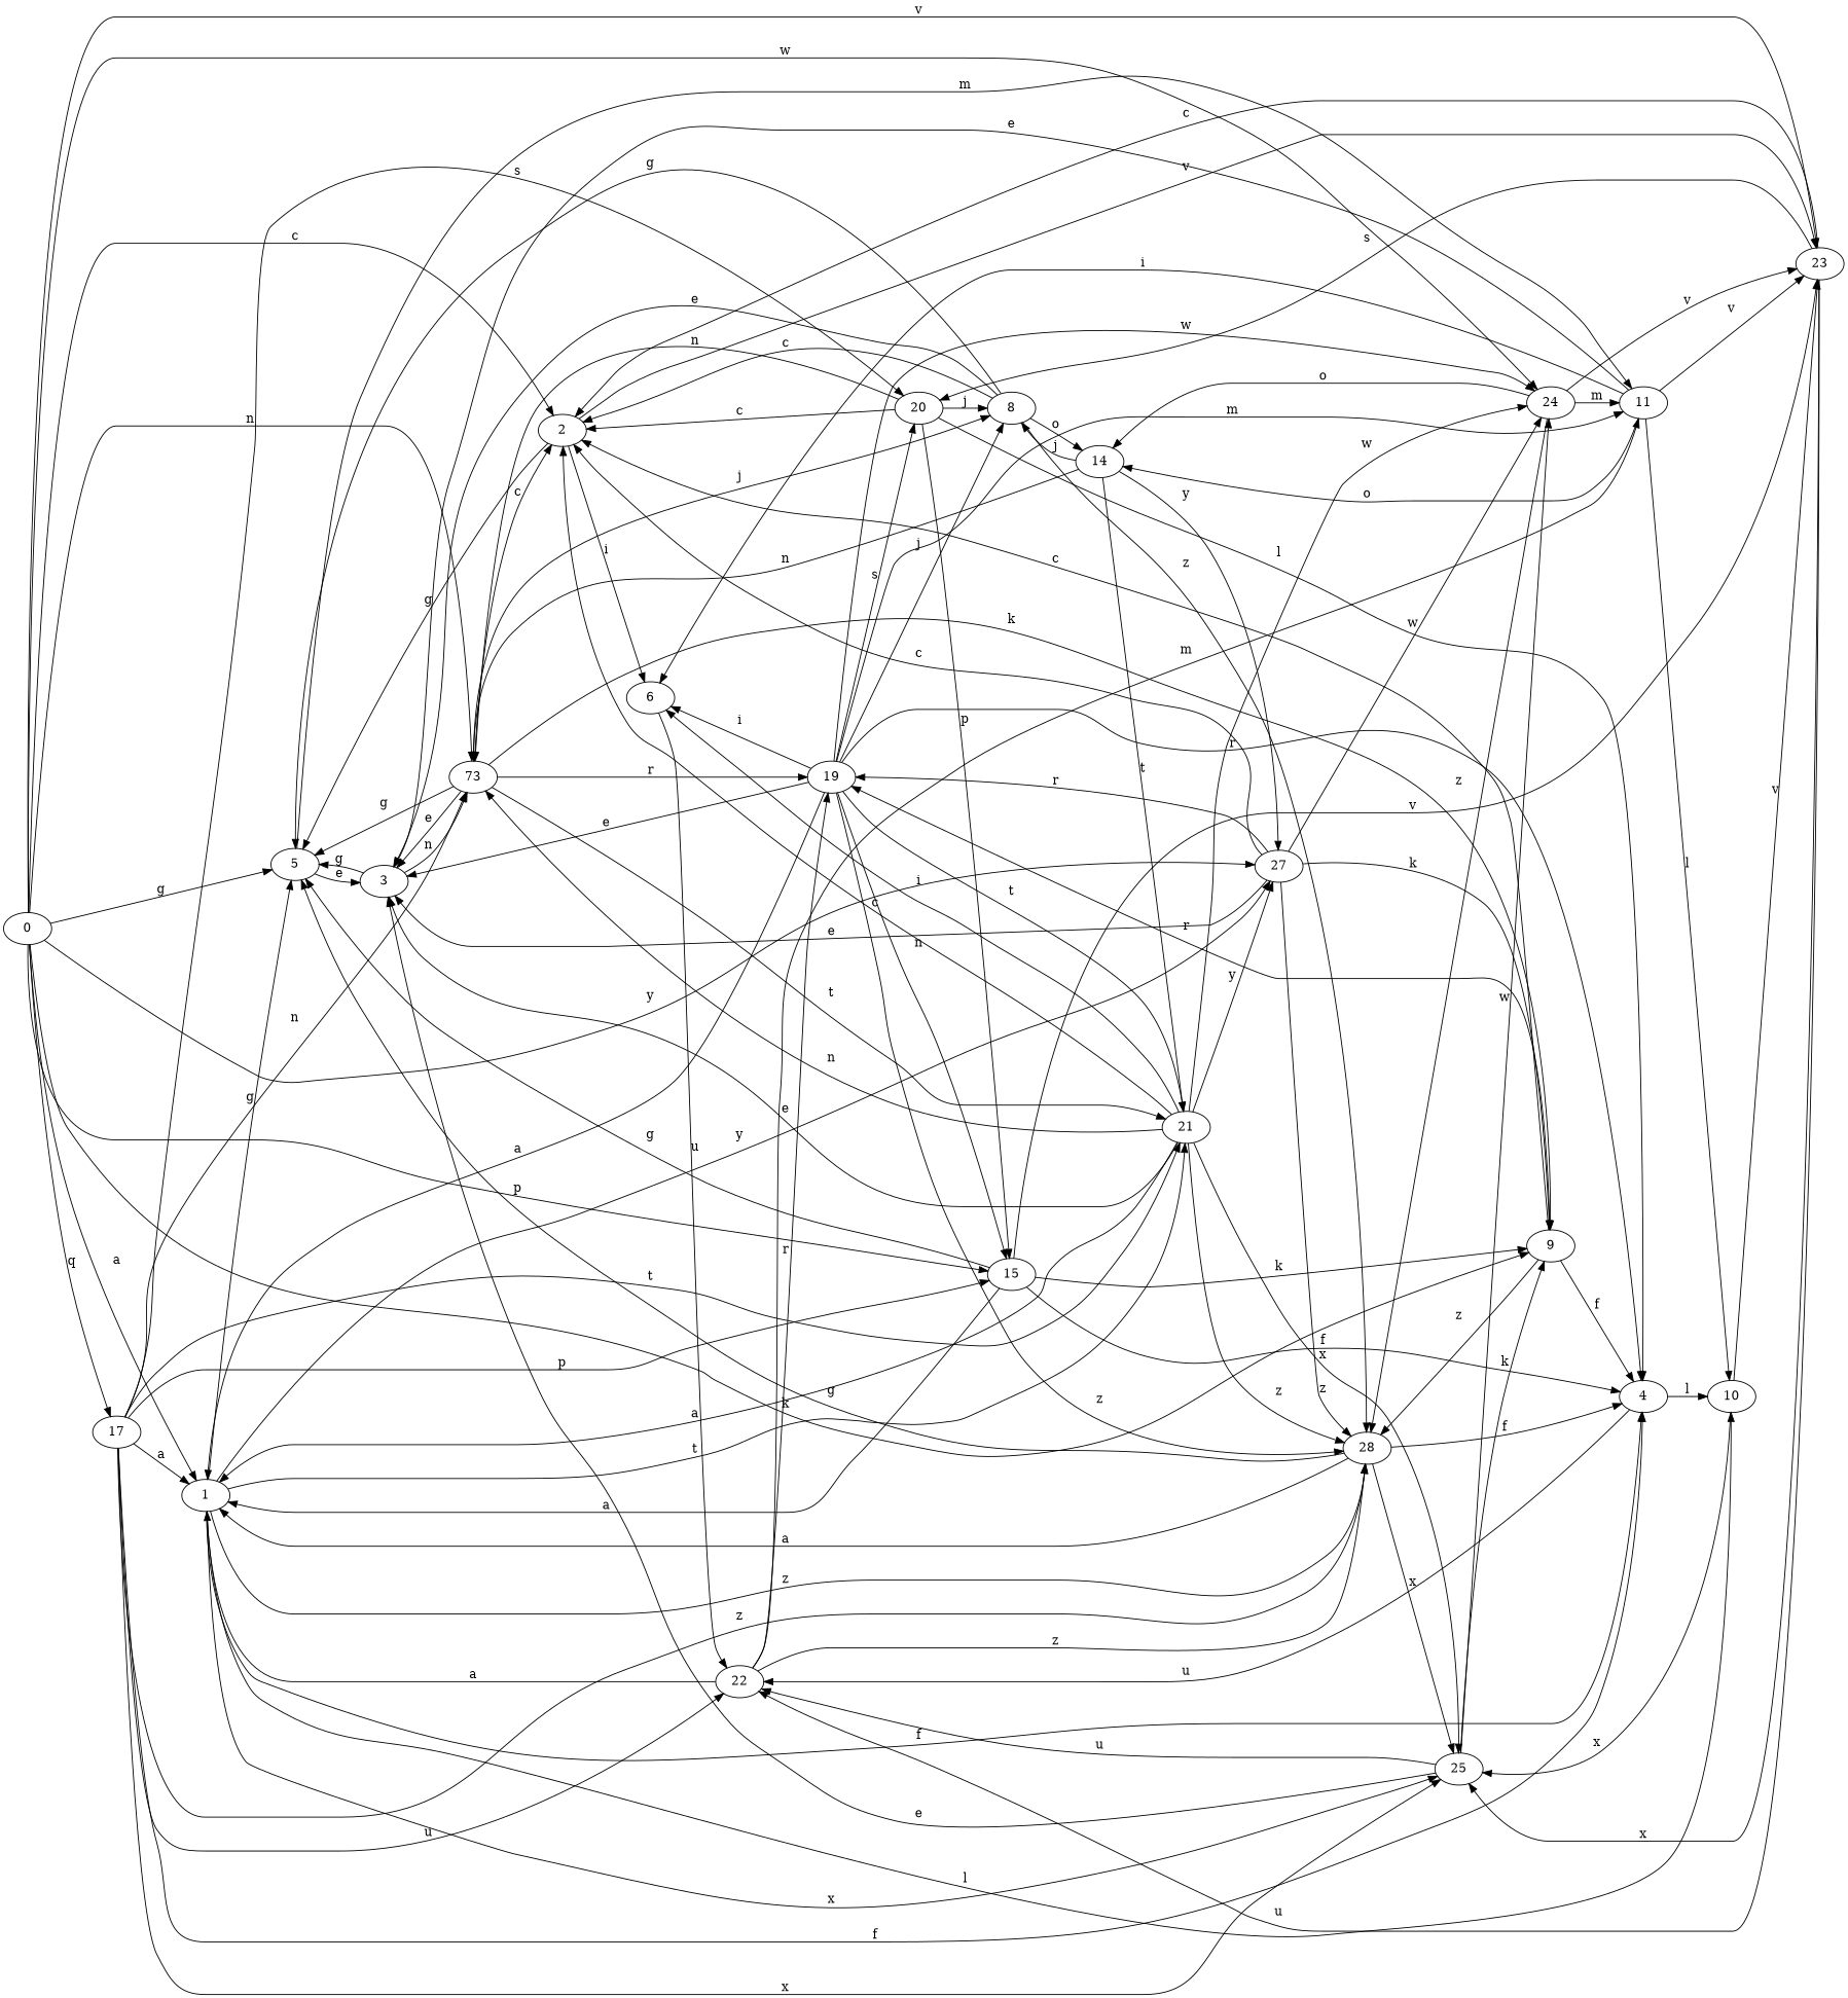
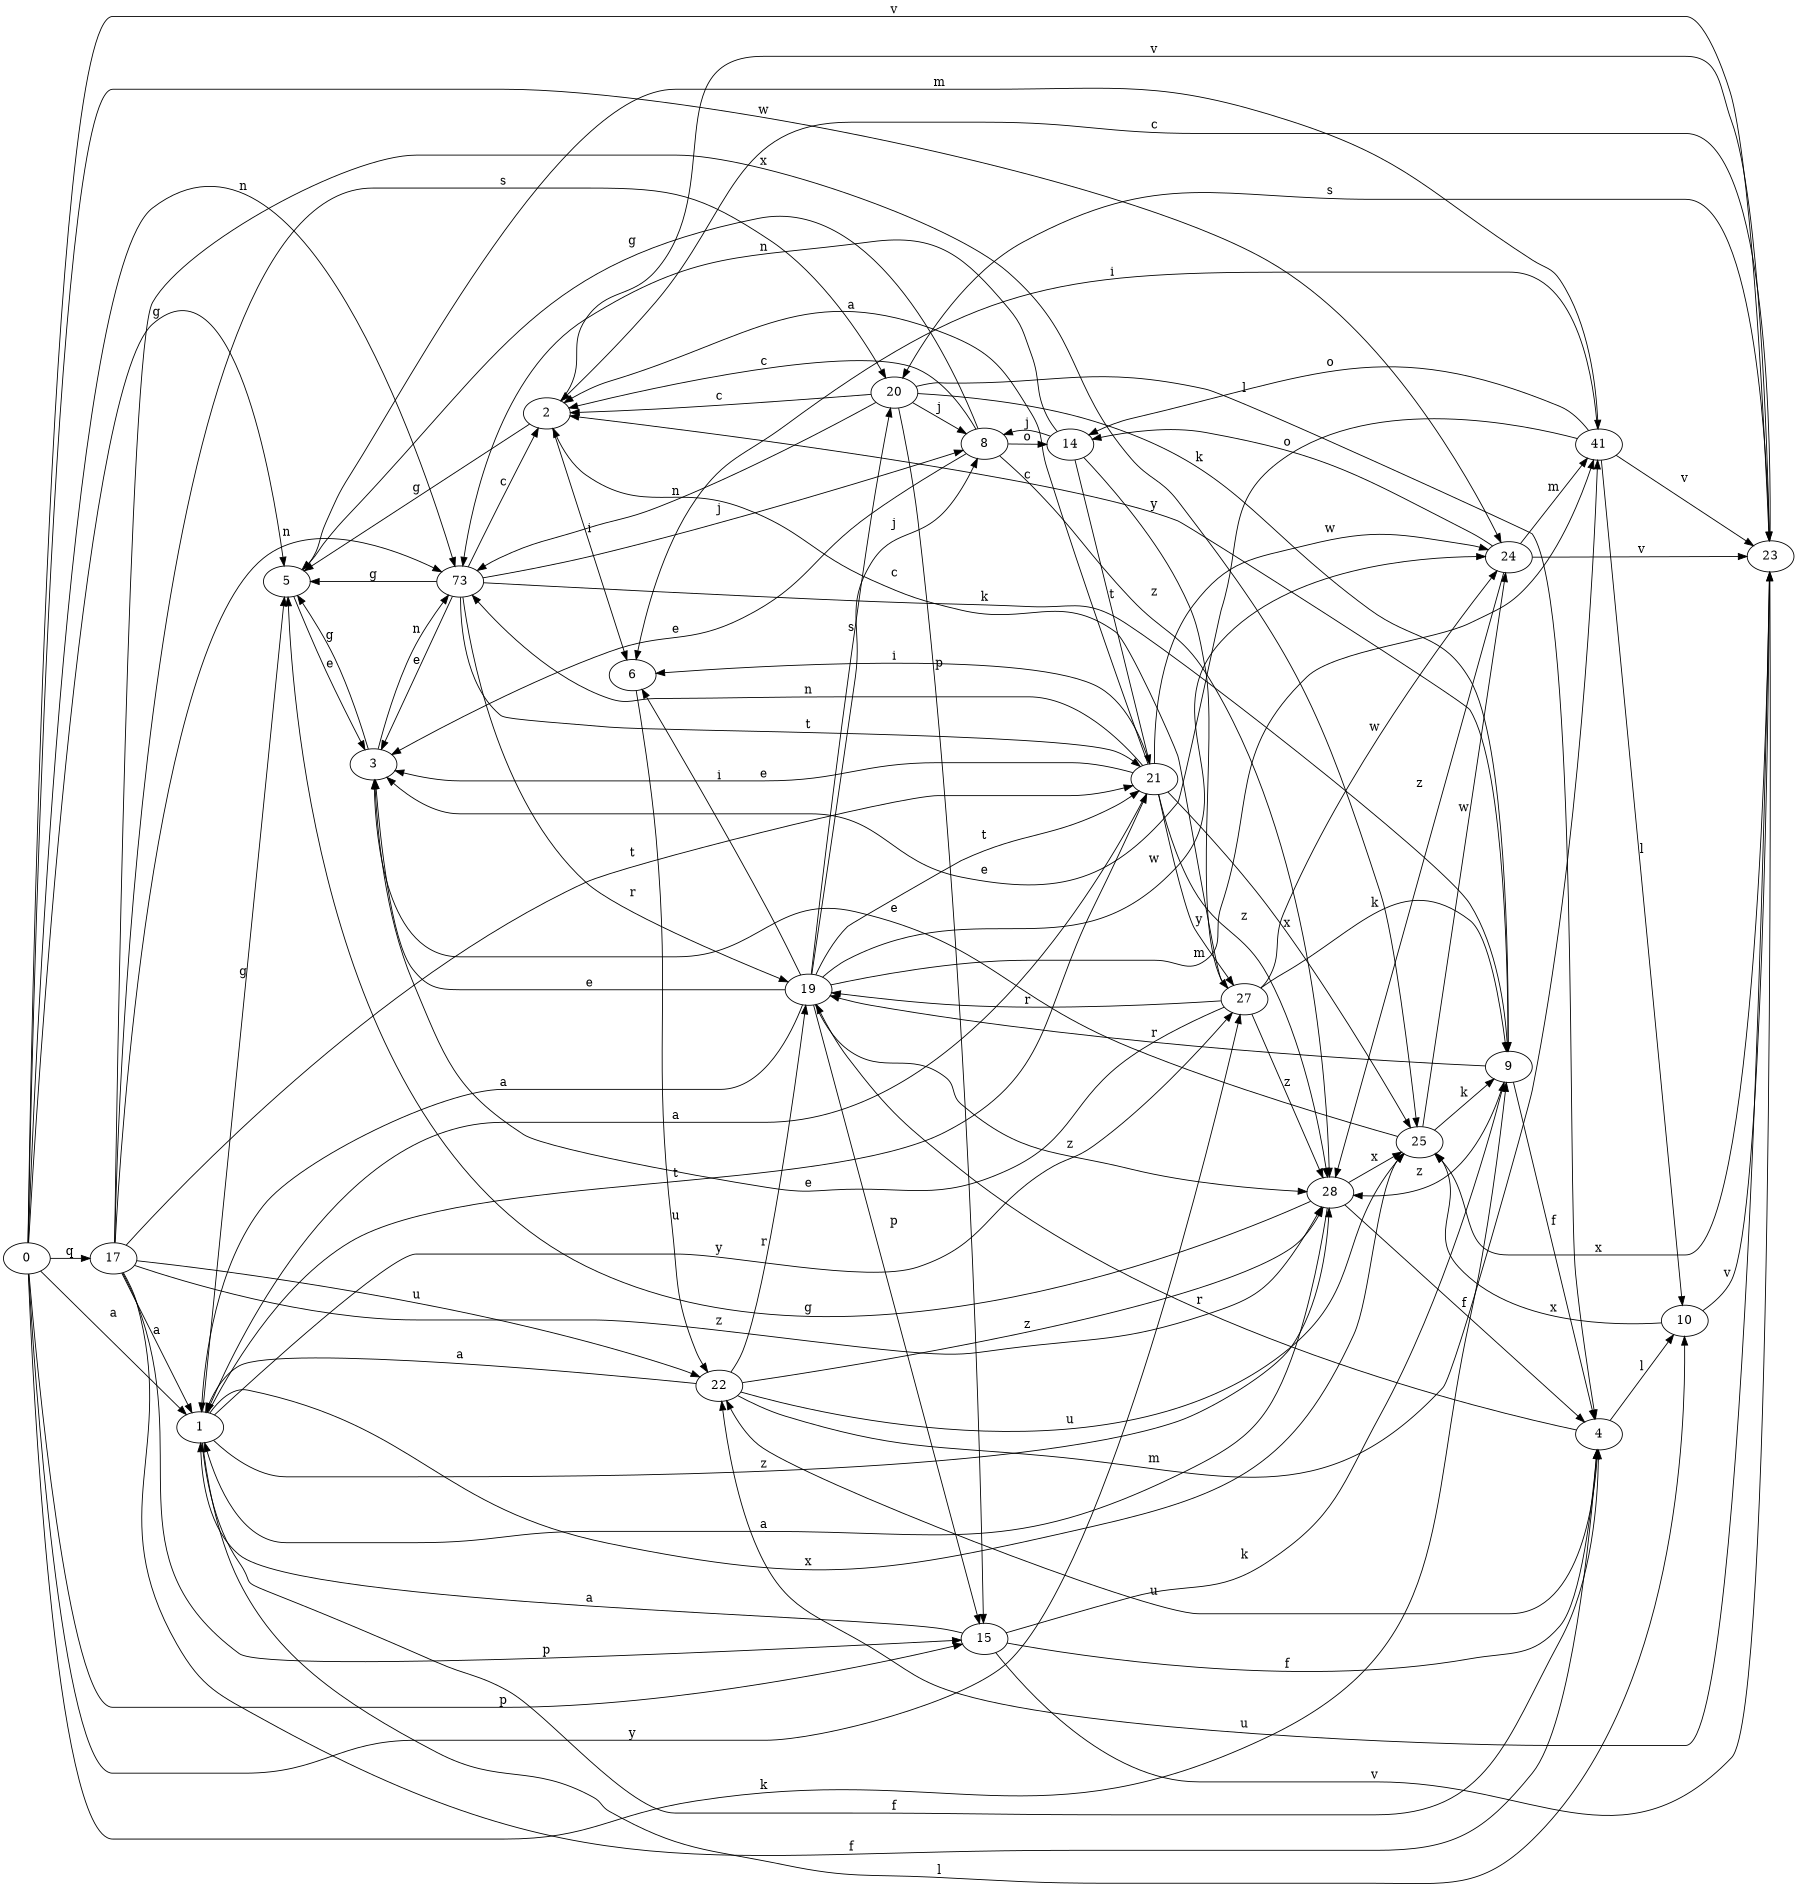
  strict digraph {
    rankdir=LR
    0
    1
    2
    5
    9
    n6 [label=73]
    15
    17
    23
    24
    27
    4
    10
    21
    25
    28
    6
    3
-   11
+   11 [label=41]
    19
    8
    22
    20
    14
    0 -> 1 [label=a]
-   0 -> 2 [label=c]
    0 -> 5 [label=g]
    0 -> 9 [label=k]
    0 -> n6 [label=n]
    0 -> 15 [label=p]
    0 -> 17 [label=q]
    0 -> 23 [label=v]
    0 -> 24 [label=w]
    0 -> 27 [label=y]
    1 -> 5 [label=g]
    1 -> 27 [label=y]
    1 -> 4 [label=f]
    1 -> 10 [label=l]
    1 -> 21 [label=t]
    1 -> 25 [label=x]
    1 -> 28 [label=z]
    2 -> 5 [label=g]
    2 -> 23 [label=v]
    2 -> 6 [label=i]
    5 -> 3 [label=e]
    5 -> 11 [label=m]
    9 -> 2 [label=c]
    9 -> 4 [label=f]
    9 -> 28 [label=z]
    9 -> 19 [label=r]
    n6 -> 2 [label=c]
    n6 -> 5 [label=g]
    n6 -> 9 [label=k]
    n6 -> 21 [label=t]
    n6 -> 3 [label=e]
    n6 -> 19 [label=r]
    n6 -> 8 [label=j]
    15 -> 1 [label=a]
-   15 -> 5 [label=g]
    15 -> 9 [label=k]
    15 -> 23 [label=v]
    15 -> 4 [label=f]
    17 -> 1 [label=a]
    17 -> n6 [label=n]
    17 -> 15 [label=p]
    17 -> 4 [label=f]
    17 -> 21 [label=t]
    17 -> 25 [label=x]
    17 -> 28 [label=z]
    17 -> 22 [label=u]
    17 -> 20 [label=s]
    23 -> 2 [label=c]
    23 -> 25 [label=x]
    23 -> 22 [label=u]
    23 -> 20 [label=s]
    24 -> 23 [label=v]
    24 -> 28 [label=z]
    24 -> 11 [label=m]
    24 -> 14 [label=o]
    27 -> 2 [label=c]
    27 -> 9 [label=k]
    27 -> 24 [label=w]
    27 -> 28 [label=z]
    27 -> 3 [label=e]
    27 -> 19 [label=r]
    4 -> 10 [label=l]
-   19 -> 4 [label=r]
+   4 -> 19 [label=r]
    4 -> 22 [label=u]
    10 -> 23 [label=v]
    10 -> 25 [label=x]
    21 -> 1 [label=a]
-   21 -> 2 [label=c]
+   21 -> 2 [label=a]
    21 -> n6 [label=n]
    21 -> 24 [label=w]
    21 -> 27 [label=y]
    21 -> 25 [label=x]
    21 -> 28 [label=z]
    21 -> 6 [label=i]
    21 -> 3 [label=e]
    25 -> 9 [label=k]
    25 -> 24 [label=w]
    25 -> 3 [label=e]
-   25 -> 22 [label=u]
+   22 -> 25 [label=u]
    28 -> 1 [label=a]
    28 -> 5 [label=g]
    28 -> 4 [label=f]
    28 -> 25 [label=x]
    6 -> 22 [label=u]
    3 -> 5 [label=g]
    3 -> n6 [label=n]
    11 -> 23 [label=v]
    11 -> 10 [label=l]
    11 -> 6 [label=i]
    11 -> 3 [label=e]
    11 -> 14 [label=o]
    19 -> 1 [label=a]
-   19 -> 15 [label=n]
+   19 -> 15 [label=p]
    19 -> 24 [label=w]
    19 -> 21 [label=t]
    19 -> 28 [label=z]
    19 -> 6 [label=i]
    19 -> 3 [label=e]
    19 -> 11 [label=m]
    19 -> 8 [label=j]
    19 -> 20 [label=s]
    8 -> 2 [label=c]
    8 -> 5 [label=g]
    8 -> 28 [label=z]
    8 -> 3 [label=e]
    8 -> 14 [label=o]
    22 -> 1 [label=a]
    22 -> 28 [label=z]
    22 -> 11 [label=m]
    22 -> 19 [label=r]
    20 -> 2 [label=c]
+   20 -> 9 [label=k]
    20 -> n6 [label=n]
    20 -> 15 [label=p]
    20 -> 4 [label=l]
    20 -> 8 [label=j]
    14 -> n6 [label=n]
    14 -> 27 [label=y]
    14 -> 21 [label=t]
    14 -> 8 [label=j]
  }
